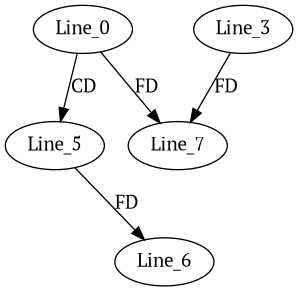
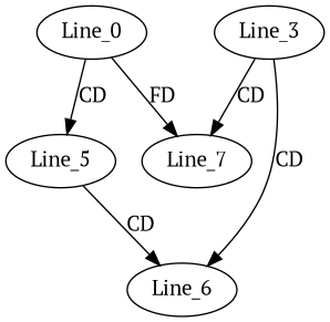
  digraph {
    fontname="PT Serif"
    node [fontname="PT Serif"]
    edge [fontname="PT Serif"]
    Line_0
    Line_5
    Line_7
    Line_3
    Line_6
    Line_0 -> Line_5 [label=CD]
    Line_0 -> Line_7 [label=FD]
-   Line_5 -> Line_6 [label=FD]
-   Line_3 -> Line_7 [label=FD]
+   Line_5 -> Line_6 [label=CD]
+   Line_3 -> Line_7 [label=CD]
+   Line_3 -> Line_6 [label=CD]
  }
